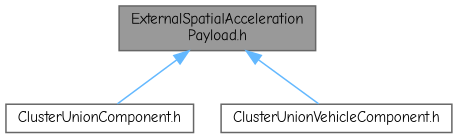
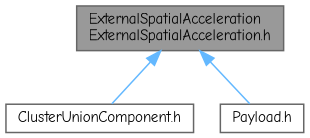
  digraph {
    fontname="Comic Neue"
    node [color=grey40 fillcolor=white fontname="Comic Neue" fontsize=10 shape=box style=filled]
    edge [color=steelblue1 dir=back fontname="Comic Neue" fontsize=10 labelfontname=Helvetica labelfontsize=10 style=solid]
-   n1 [color=gray40 fillcolor=grey60 fontcolor=black height=0.2 label="ExternalSpatialAcceleration\lPayload.h" width=0.4]
+   n1 [color=gray40 fillcolor=grey60 fontcolor=black height=0.2 label="ExternalSpatialAcceleration\lExternalSpatialAcceleration.h" width=0.4]
    n2 [height=0.2 label="ClusterUnionComponent.h" width=0.4]
-   n3 [height=0.2 label="ClusterUnionVehicleComponent.h" width=0.4]
+   n3 [height=0.2 label="Payload.h" width=0.4]
    n1 -> n2
    n1 -> n3
  }
